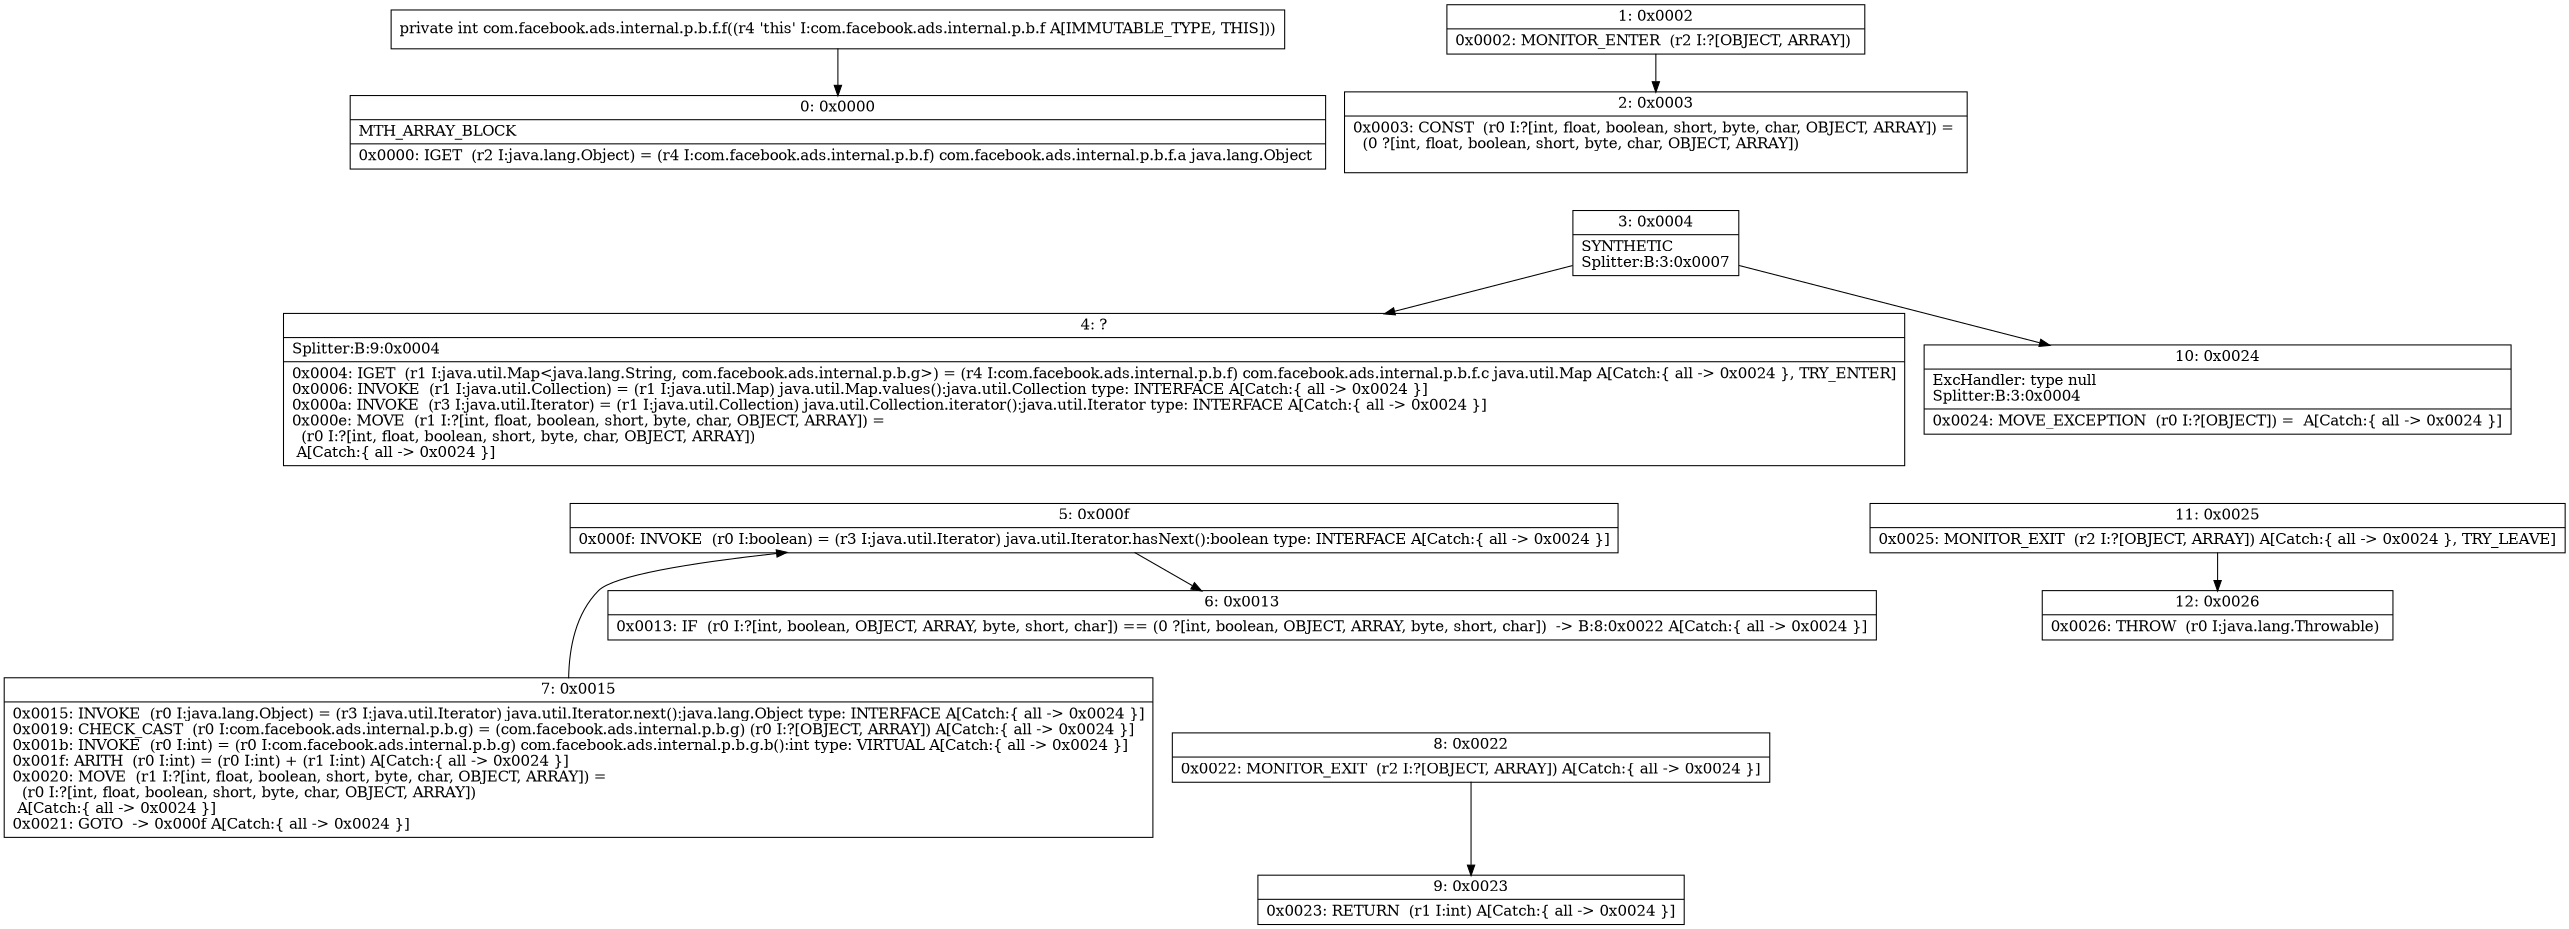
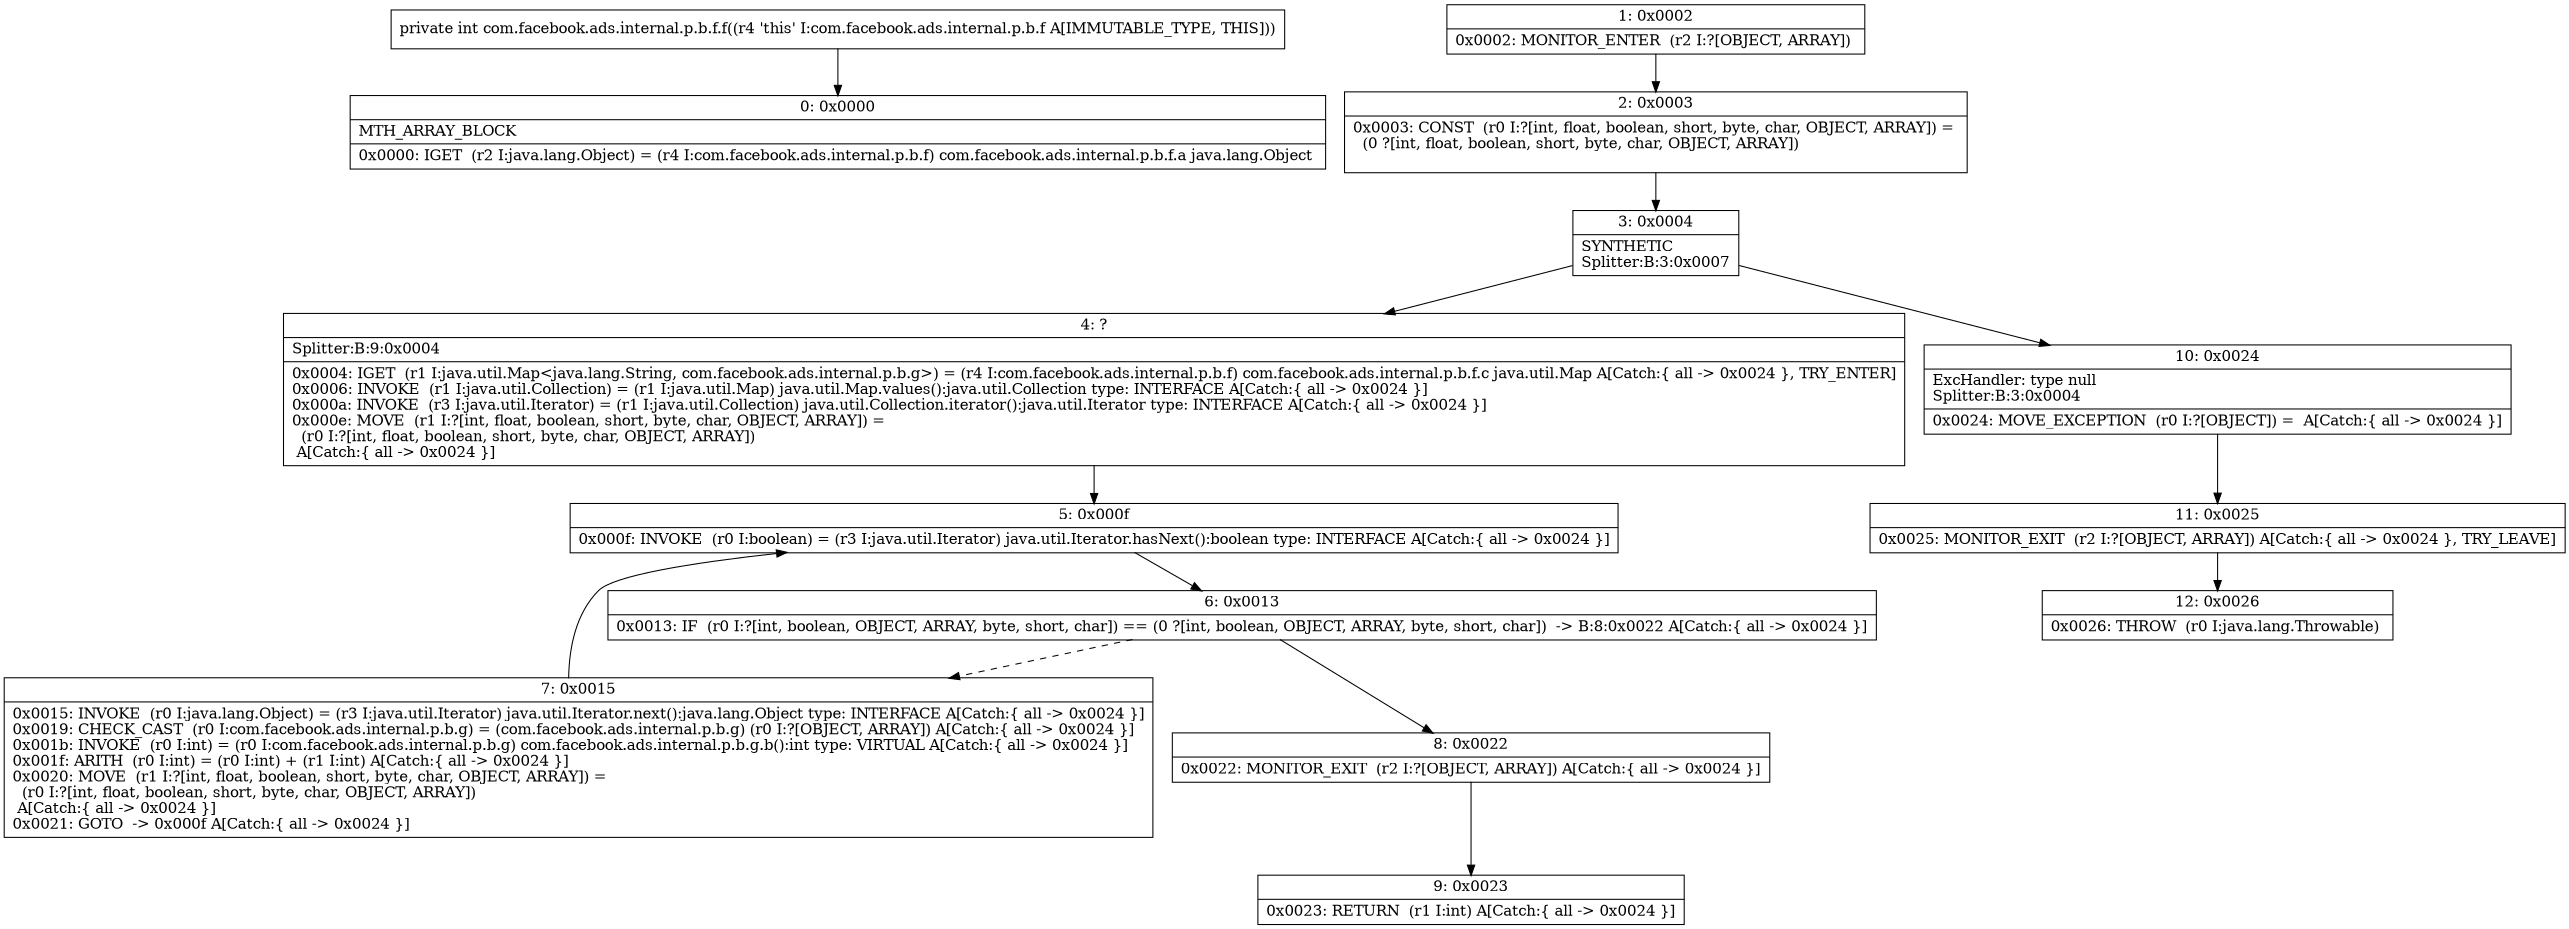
  digraph {
    node [shape=record]
    n1 [label="{0\:\ 0x0000|MTH_ARRAY_BLOCK\l|0x0000: IGET  (r2 I:java.lang.Object) = (r4 I:com.facebook.ads.internal.p.b.f) com.facebook.ads.internal.p.b.f.a java.lang.Object \l}"]
    n2 [label="{1\:\ 0x0002|0x0002: MONITOR_ENTER  (r2 I:?[OBJECT, ARRAY]) \l}"]
    n3 [label="{2\:\ 0x0003|0x0003: CONST  (r0 I:?[int, float, boolean, short, byte, char, OBJECT, ARRAY]) = \l  (0 ?[int, float, boolean, short, byte, char, OBJECT, ARRAY])\l \l}"]
    n4 [label="{3\:\ 0x0004|SYNTHETIC\lSplitter:B:3:0x0007\l}"]
    n5 [label="{4\:\ ?|Splitter:B:9:0x0004\l|0x0004: IGET  (r1 I:java.util.Map\<java.lang.String, com.facebook.ads.internal.p.b.g\>) = (r4 I:com.facebook.ads.internal.p.b.f) com.facebook.ads.internal.p.b.f.c java.util.Map A[Catch:\{ all \-\> 0x0024 \}, TRY_ENTER]\l0x0006: INVOKE  (r1 I:java.util.Collection) = (r1 I:java.util.Map) java.util.Map.values():java.util.Collection type: INTERFACE A[Catch:\{ all \-\> 0x0024 \}]\l0x000a: INVOKE  (r3 I:java.util.Iterator) = (r1 I:java.util.Collection) java.util.Collection.iterator():java.util.Iterator type: INTERFACE A[Catch:\{ all \-\> 0x0024 \}]\l0x000e: MOVE  (r1 I:?[int, float, boolean, short, byte, char, OBJECT, ARRAY]) = \l  (r0 I:?[int, float, boolean, short, byte, char, OBJECT, ARRAY])\l A[Catch:\{ all \-\> 0x0024 \}]\l}"]
    n6 [label="{10\:\ 0x0024|ExcHandler: type null\lSplitter:B:3:0x0004\l|0x0024: MOVE_EXCEPTION  (r0 I:?[OBJECT]) =  A[Catch:\{ all \-\> 0x0024 \}]\l}"]
    n7 [label="{5\:\ 0x000f|0x000f: INVOKE  (r0 I:boolean) = (r3 I:java.util.Iterator) java.util.Iterator.hasNext():boolean type: INTERFACE A[Catch:\{ all \-\> 0x0024 \}]\l}"]
    n8 [label="{11\:\ 0x0025|0x0025: MONITOR_EXIT  (r2 I:?[OBJECT, ARRAY]) A[Catch:\{ all \-\> 0x0024 \}, TRY_LEAVE]\l}"]
    n9 [label="{6\:\ 0x0013|0x0013: IF  (r0 I:?[int, boolean, OBJECT, ARRAY, byte, short, char]) == (0 ?[int, boolean, OBJECT, ARRAY, byte, short, char])  \-\> B:8:0x0022 A[Catch:\{ all \-\> 0x0024 \}]\l}"]
    n10 [label="{7\:\ 0x0015|0x0015: INVOKE  (r0 I:java.lang.Object) = (r3 I:java.util.Iterator) java.util.Iterator.next():java.lang.Object type: INTERFACE A[Catch:\{ all \-\> 0x0024 \}]\l0x0019: CHECK_CAST  (r0 I:com.facebook.ads.internal.p.b.g) = (com.facebook.ads.internal.p.b.g) (r0 I:?[OBJECT, ARRAY]) A[Catch:\{ all \-\> 0x0024 \}]\l0x001b: INVOKE  (r0 I:int) = (r0 I:com.facebook.ads.internal.p.b.g) com.facebook.ads.internal.p.b.g.b():int type: VIRTUAL A[Catch:\{ all \-\> 0x0024 \}]\l0x001f: ARITH  (r0 I:int) = (r0 I:int) + (r1 I:int) A[Catch:\{ all \-\> 0x0024 \}]\l0x0020: MOVE  (r1 I:?[int, float, boolean, short, byte, char, OBJECT, ARRAY]) = \l  (r0 I:?[int, float, boolean, short, byte, char, OBJECT, ARRAY])\l A[Catch:\{ all \-\> 0x0024 \}]\l0x0021: GOTO  \-\> 0x000f A[Catch:\{ all \-\> 0x0024 \}]\l}"]
    n11 [label="{8\:\ 0x0022|0x0022: MONITOR_EXIT  (r2 I:?[OBJECT, ARRAY]) A[Catch:\{ all \-\> 0x0024 \}]\l}"]
    n12 [label="{9\:\ 0x0023|0x0023: RETURN  (r1 I:int) A[Catch:\{ all \-\> 0x0024 \}]\l}"]
    n13 [label="{12\:\ 0x0026|0x0026: THROW  (r0 I:java.lang.Throwable) \l}"]
    n14 [label="{private int com.facebook.ads.internal.p.b.f.f((r4 'this' I:com.facebook.ads.internal.p.b.f A[IMMUTABLE_TYPE, THIS])) }"]
    n2 -> n3
+   n3 -> n4
    n4 -> n5
    n4 -> n6
+   n5 -> n7
+   n6 -> n8
    n7 -> n9
    n8 -> n13
+   n9 -> n10 [style=dashed]
+   n9 -> n11
    n10 -> n7
    n11 -> n12
    n14 -> n1
  }
